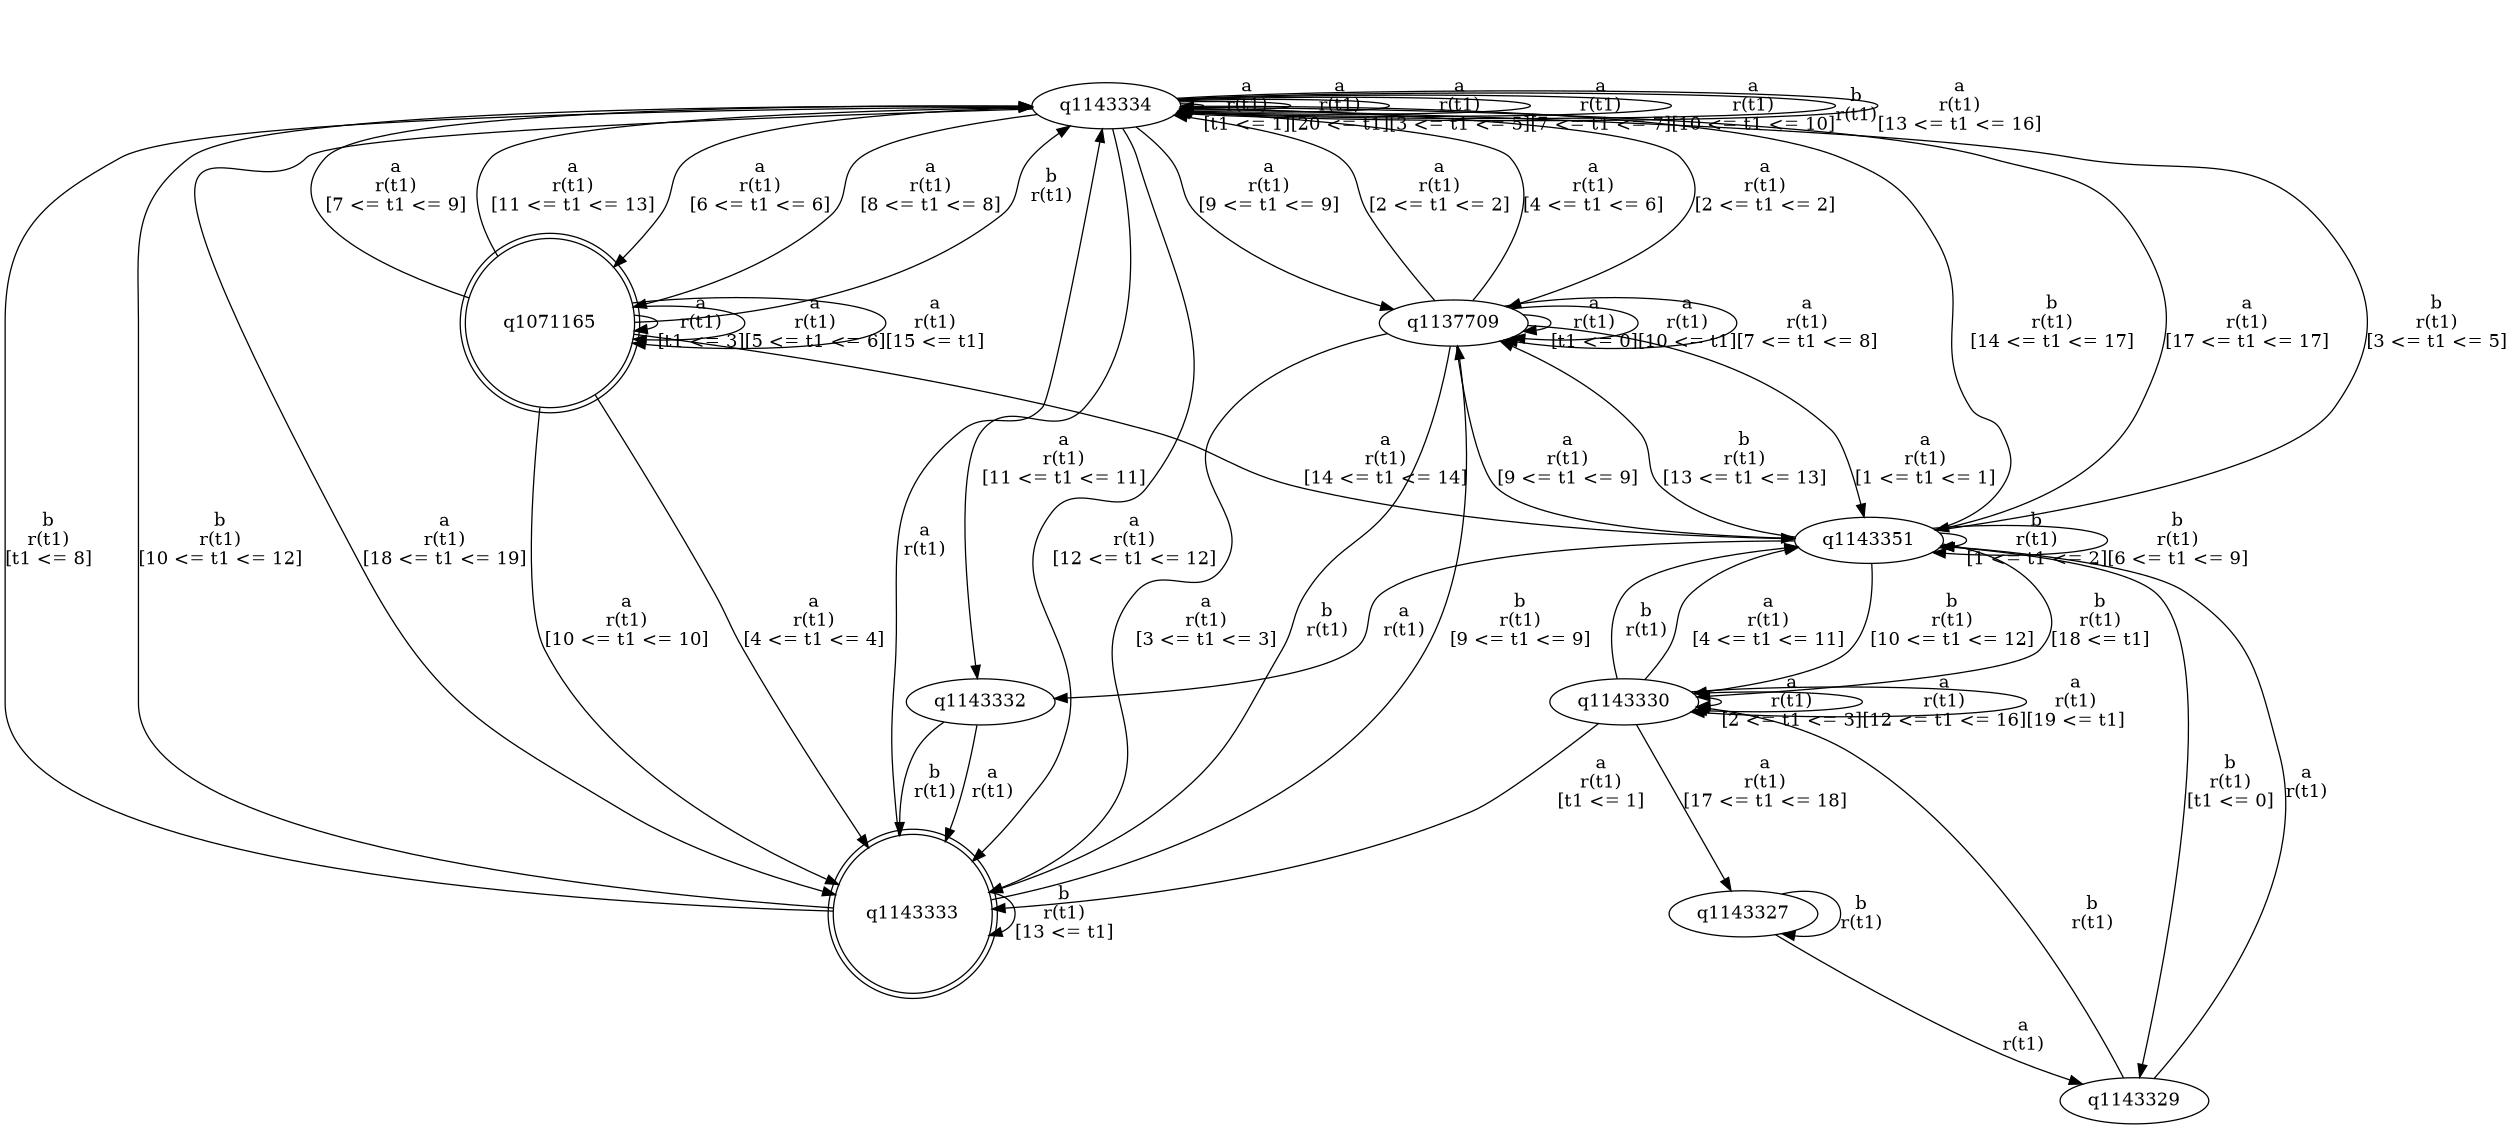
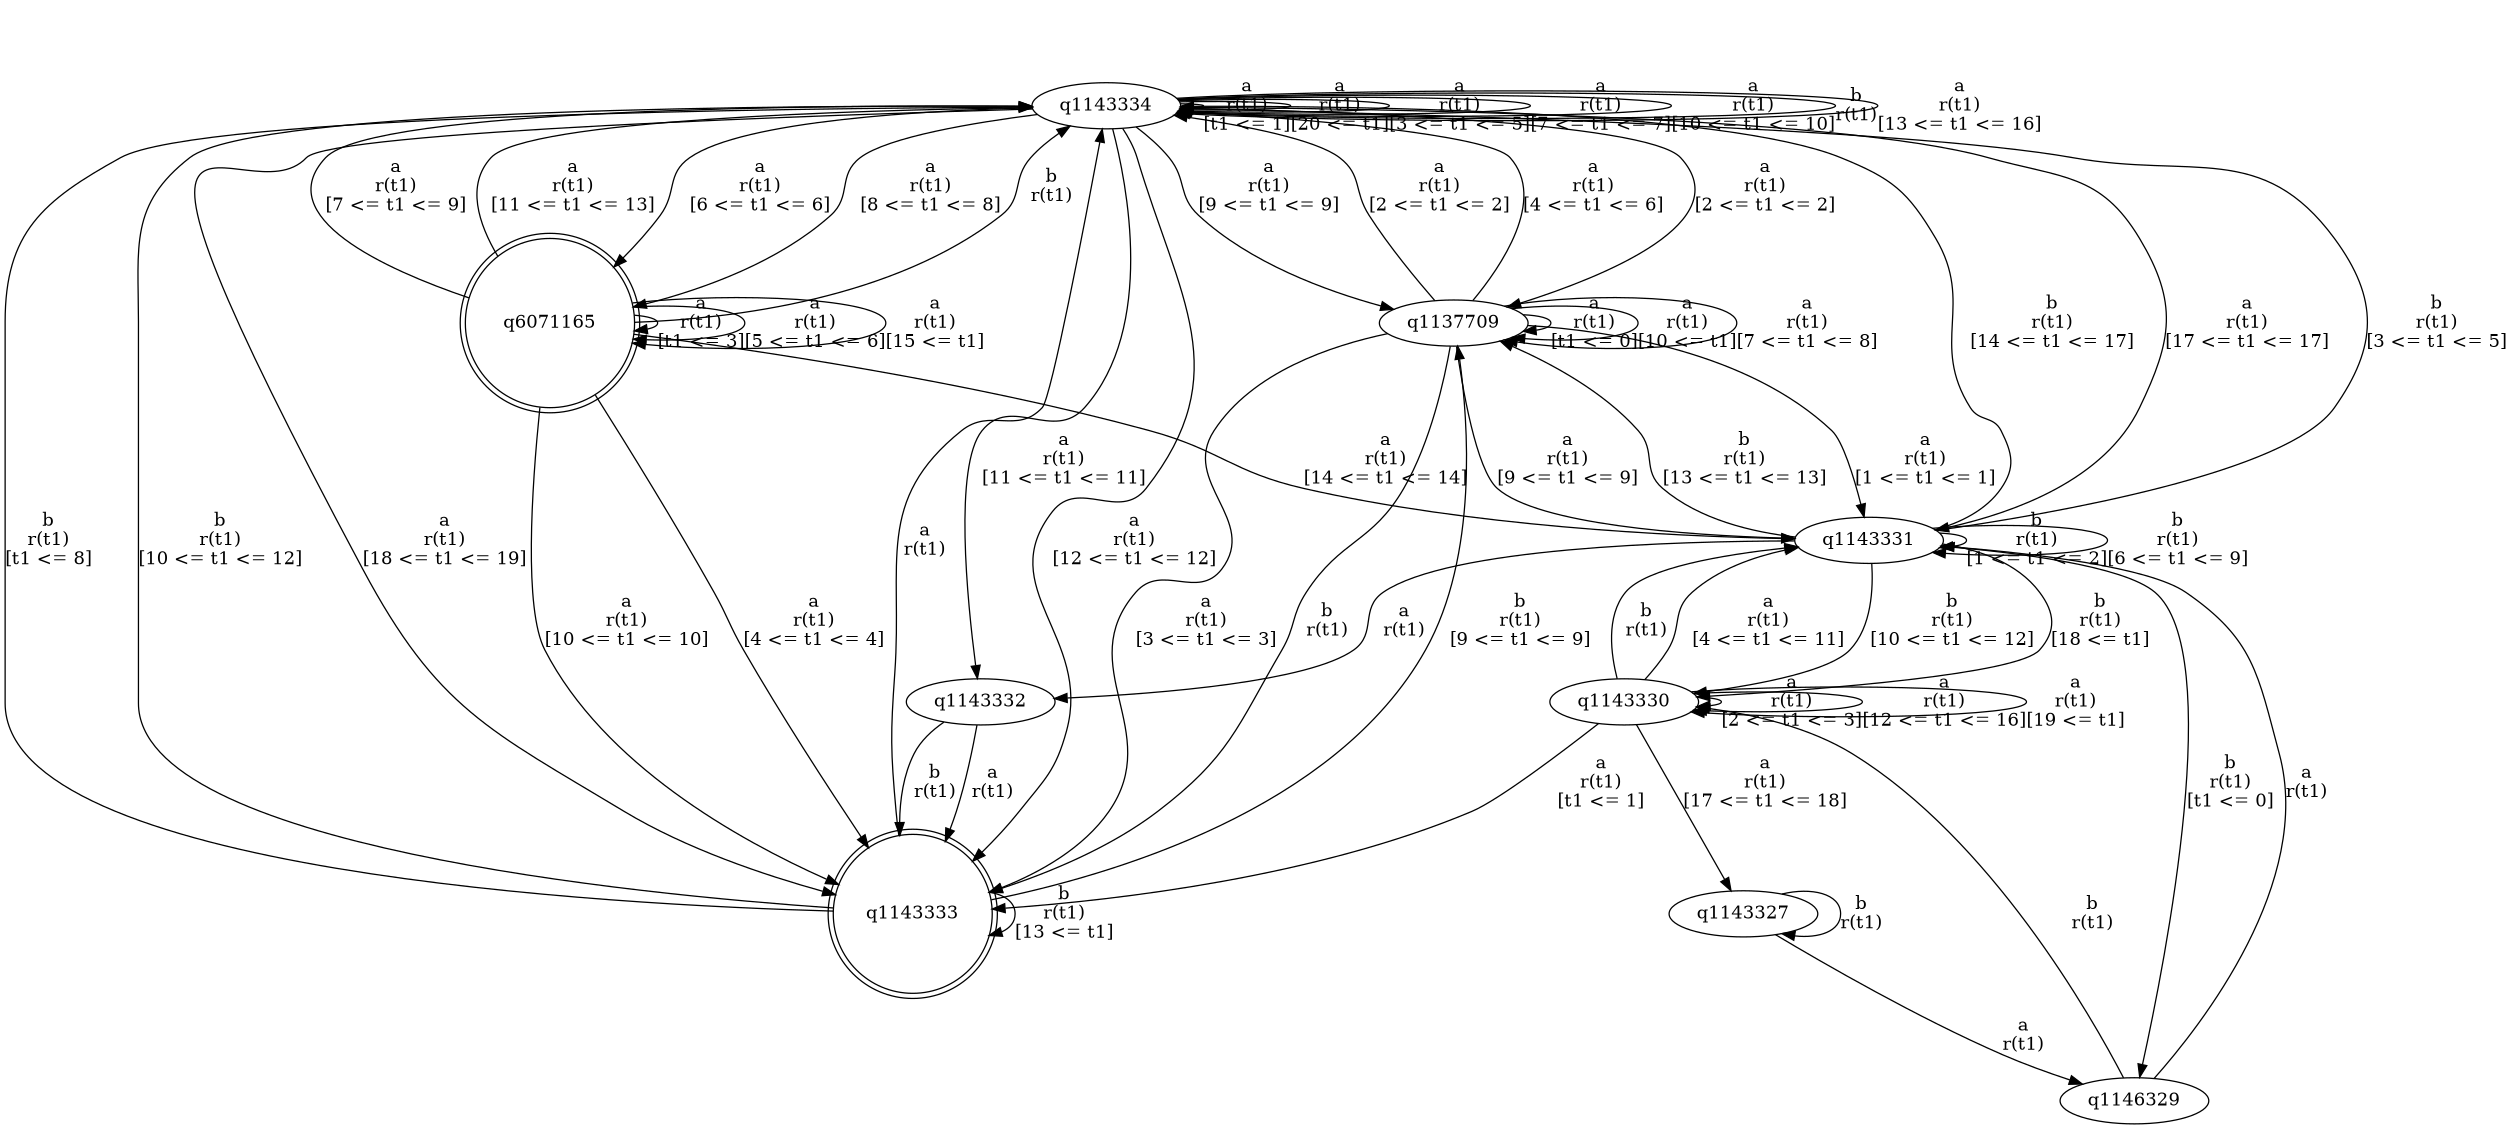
  digraph {
    n1 [label=q1143334]
    n2 [label=q1137709]
    n3 [label=q1143333 shape=doublecircle]
-   n4 [label=q1143351]
+   n4 [label=q1143331]
    n5 [label=q1143332]
-   n6 [label=q1071165 shape=doublecircle]
-   n7 [label=q1143329]
+   n6 [label=q6071165 shape=doublecircle]
+   n7 [label=q1146329]
    n8 [label=q1143330]
    n9 [label=q1143327]
    n1 -> n1 [label="a\nr(t1)\n[t1 <= 1]"]
    n1 -> n1 [label="a\nr(t1)\n[20 <= t1]"]
    n1 -> n1 [label="a\nr(t1)\n[3 <= t1 <= 5]"]
    n1 -> n1 [label="a\nr(t1)\n[7 <= t1 <= 7]"]
    n1 -> n1 [label="a\nr(t1)\n[10 <= t1 <= 10]"]
    n1 -> n1 [label="b\nr(t1)\n"]
    n1 -> n1 [label="a\nr(t1)\n[13 <= t1 <= 16]"]
    n1 -> n2 [label="a\nr(t1)\n[2 <= t1 <= 2]"]
    n1 -> n2 [label="a\nr(t1)\n[9 <= t1 <= 9]"]
    n1 -> n3 [label="a\nr(t1)\n[12 <= t1 <= 12]"]
    n1 -> n3 [label="a\nr(t1)\n[18 <= t1 <= 19]"]
    n1 -> n4 [label="a\nr(t1)\n[17 <= t1 <= 17]"]
    n1 -> n5 [label="a\nr(t1)\n[11 <= t1 <= 11]"]
    n1 -> n6 [label="a\nr(t1)\n[6 <= t1 <= 6]"]
    n1 -> n6 [label="a\nr(t1)\n[8 <= t1 <= 8]"]
    n2 -> n1 [label="a\nr(t1)\n[2 <= t1 <= 2]"]
    n2 -> n1 [label="a\nr(t1)\n[4 <= t1 <= 6]"]
    n2 -> n2 [label="a\nr(t1)\n[t1 <= 0]"]
    n2 -> n2 [label="a\nr(t1)\n[10 <= t1]"]
    n2 -> n2 [label="a\nr(t1)\n[7 <= t1 <= 8]"]
    n2 -> n3 [label="b\nr(t1)\n"]
    n2 -> n3 [label="a\nr(t1)\n[3 <= t1 <= 3]"]
    n2 -> n4 [label="a\nr(t1)\n[1 <= t1 <= 1]"]
    n2 -> n4 [label="a\nr(t1)\n[9 <= t1 <= 9]"]
    n3 -> n1 [label="a\nr(t1)\n"]
    n3 -> n1 [label="b\nr(t1)\n[t1 <= 8]"]
    n3 -> n1 [label="b\nr(t1)\n[10 <= t1 <= 12]"]
    n3 -> n2 [label="b\nr(t1)\n[9 <= t1 <= 9]"]
    n3 -> n3 [label="b\nr(t1)\n[13 <= t1]"]
    n4 -> n1 [label="b\nr(t1)\n[3 <= t1 <= 5]"]
    n4 -> n1 [label="b\nr(t1)\n[14 <= t1 <= 17]"]
    n4 -> n2 [label="b\nr(t1)\n[13 <= t1 <= 13]"]
    n4 -> n4 [label="b\nr(t1)\n[1 <= t1 <= 2]"]
    n4 -> n4 [label="b\nr(t1)\n[6 <= t1 <= 9]"]
    n4 -> n5 [label="a\nr(t1)\n"]
    n4 -> n7 [label="b\nr(t1)\n[t1 <= 0]"]
    n4 -> n8 [label="b\nr(t1)\n[10 <= t1 <= 12]"]
    n4 -> n8 [label="b\nr(t1)\n[18 <= t1]"]
    n5 -> n3 [label="b\nr(t1)\n"]
    n5 -> n3 [label="a\nr(t1)\n"]
    n6 -> n1 [label="b\nr(t1)\n"]
    n6 -> n1 [label="a\nr(t1)\n[7 <= t1 <= 9]"]
    n6 -> n1 [label="a\nr(t1)\n[11 <= t1 <= 13]"]
    n6 -> n3 [label="a\nr(t1)\n[4 <= t1 <= 4]"]
    n6 -> n3 [label="a\nr(t1)\n[10 <= t1 <= 10]"]
    n6 -> n4 [label="a\nr(t1)\n[14 <= t1 <= 14]"]
    n6 -> n6 [label="a\nr(t1)\n[t1 <= 3]"]
    n6 -> n6 [label="a\nr(t1)\n[5 <= t1 <= 6]"]
    n6 -> n6 [label="a\nr(t1)\n[15 <= t1]"]
    n7 -> n4 [label="a\nr(t1)\n"]
    n7 -> n8 [label="b\nr(t1)\n"]
    n8 -> n3 [label="a\nr(t1)\n[t1 <= 1]"]
    n8 -> n4 [label="b\nr(t1)\n"]
    n8 -> n4 [label="a\nr(t1)\n[4 <= t1 <= 11]"]
    n8 -> n8 [label="a\nr(t1)\n[2 <= t1 <= 3]"]
    n8 -> n8 [label="a\nr(t1)\n[12 <= t1 <= 16]"]
    n8 -> n8 [label="a\nr(t1)\n[19 <= t1]"]
    n8 -> n9 [label="a\nr(t1)\n[17 <= t1 <= 18]"]
    n9 -> n7 [label="a\nr(t1)\n"]
    n9 -> n9 [label="b\nr(t1)\n"]
  }
